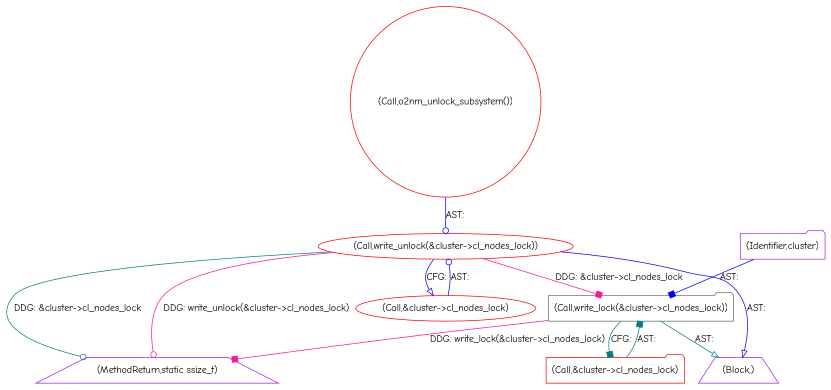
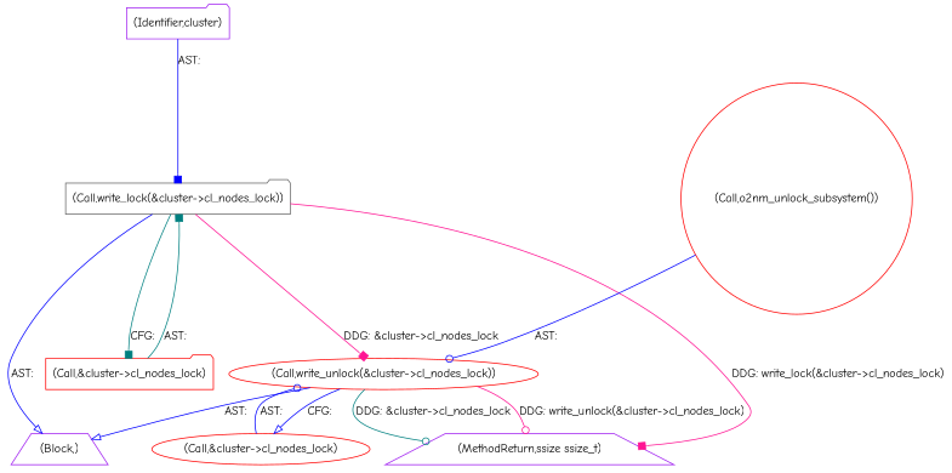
  digraph {
    fontname="Comic Neue"
    node [color=red fontname="Comic Neue" shape=folder]
    edge [arrowhead=box color=blue fontname="Comic Neue"]
    n1 [color=gray40 label="(Call,write_lock(&cluster->cl_nodes_lock))"]
    n2 [label="(Call,write_unlock(&cluster->cl_nodes_lock))" shape=ellipse]
    n3 [color=purple label="(Block,)" shape=trapezium]
-   n4 [color=purple label="(MethodReturn,static ssize_t)" shape=trapezium]
+   n4 [color=purple label="(MethodReturn,ssize ssize_t)" shape=trapezium]
    n5 [label="(Call,&cluster->cl_nodes_lock)"]
    n6 [label="(Call,&cluster->cl_nodes_lock)" shape=ellipse]
    n7 [color=purple label="(Identifier,cluster)"]
    n8 [label="(Call,o2nm_unlock_subsystem())" shape=circle]
-   n2 -> n1 [color=deeppink label="DDG: &cluster->cl_nodes_lock"]
-   n1 -> n3 [arrowhead=onormal color=teal label="AST: "]
+   n1 -> n2 [color=deeppink label="DDG: &cluster->cl_nodes_lock"]
+   n1 -> n3 [arrowhead=onormal label="AST: "]
    n1 -> n4 [color=deeppink label="DDG: write_lock(&cluster->cl_nodes_lock)"]
    n1 -> n5 [color=teal label="CFG: "]
    n2 -> n3 [arrowhead=onormal label="AST: "]
    n2 -> n4 [arrowhead=odot color=teal label="DDG: &cluster->cl_nodes_lock"]
    n2 -> n4 [arrowhead=odot color=deeppink label="DDG: write_unlock(&cluster->cl_nodes_lock)"]
    n2 -> n6 [arrowhead=onormal label="CFG: "]
    n5 -> n1 [color=teal label="AST: "]
    n6 -> n2 [arrowhead=odot label="AST: "]
    n7 -> n1 [label="AST: "]
    n8 -> n2 [arrowhead=odot label="AST: "]
  }
